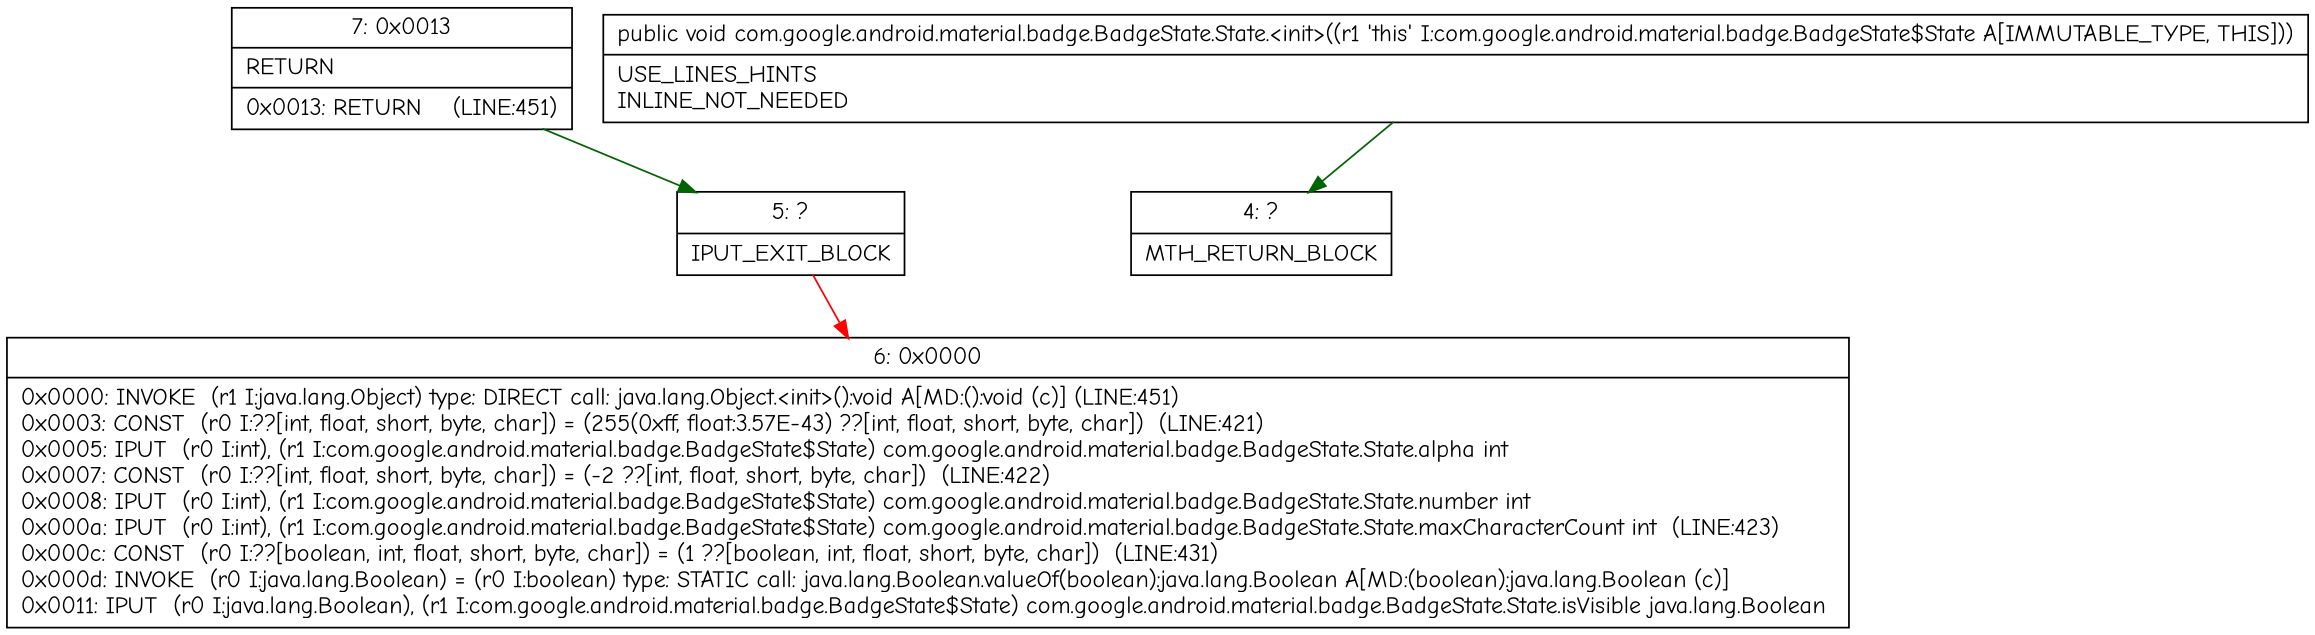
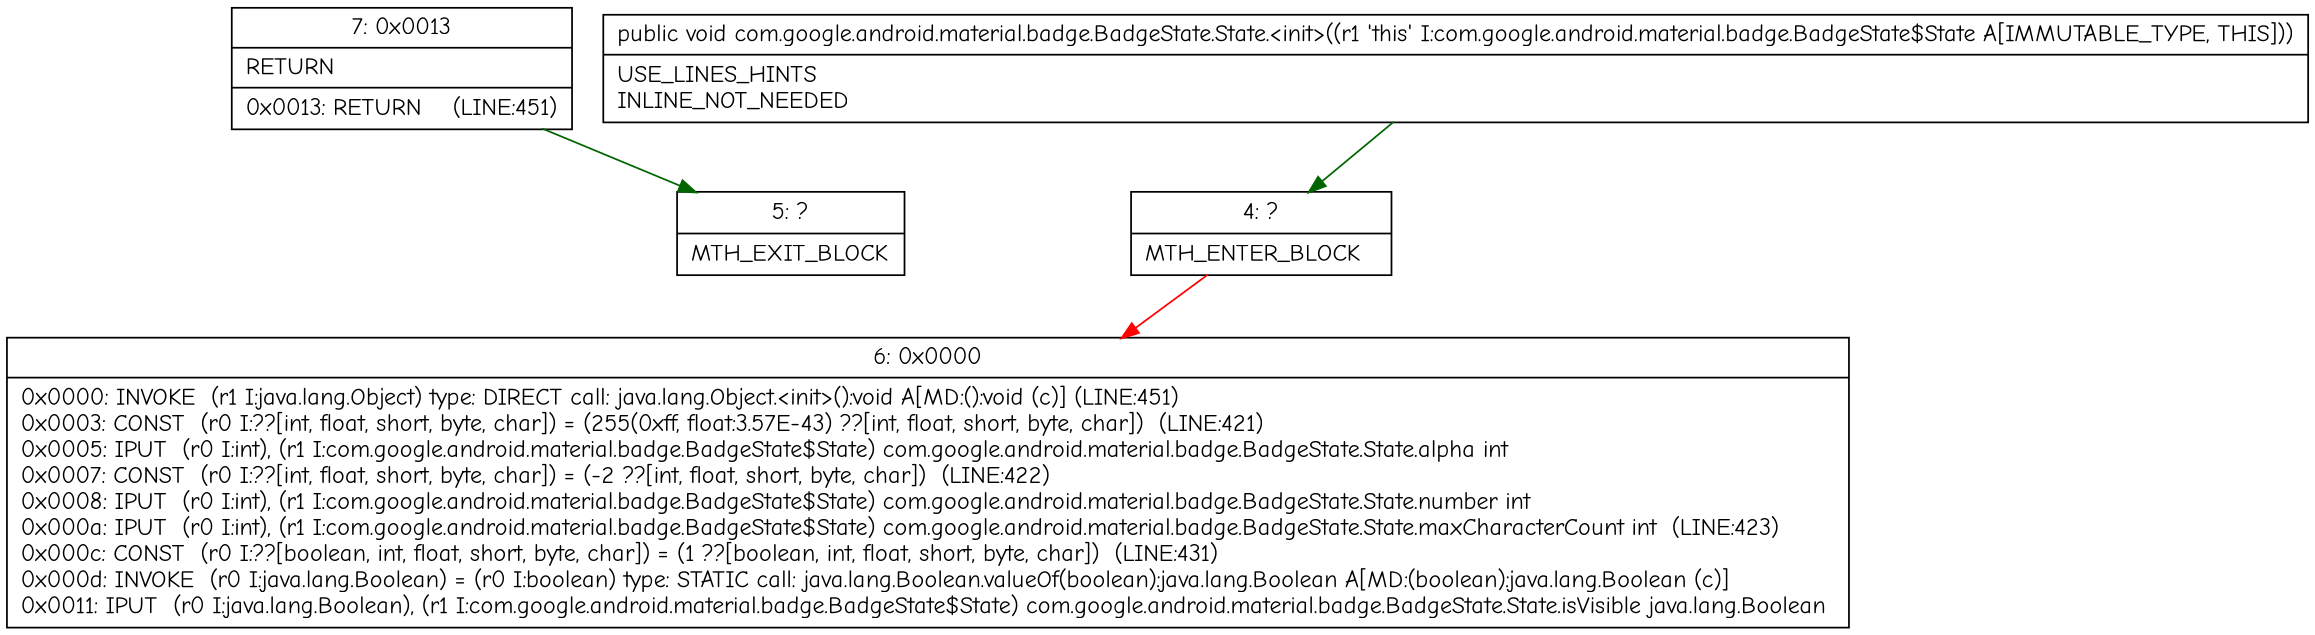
  digraph {
    fontname="Comic Neue"
    node [fontname="Comic Neue" shape=record]
    edge [color=darkgreen fontname="Comic Neue"]
-   n1 [label="{4\:\ ?|MTH_RETURN_BLOCK\l}"]
+   n1 [label="{4\:\ ?|MTH_ENTER_BLOCK\l}"]
    n2 [label="{6\:\ 0x0000|0x0000: INVOKE  (r1 I:java.lang.Object) type: DIRECT call: java.lang.Object.\<init\>():void A[MD:():void (c)] (LINE:451)\l0x0003: CONST  (r0 I:??[int, float, short, byte, char]) = (255(0xff, float:3.57E\-43) ??[int, float, short, byte, char])  (LINE:421)\l0x0005: IPUT  (r0 I:int), (r1 I:com.google.android.material.badge.BadgeState$State) com.google.android.material.badge.BadgeState.State.alpha int \l0x0007: CONST  (r0 I:??[int, float, short, byte, char]) = (\-2 ??[int, float, short, byte, char])  (LINE:422)\l0x0008: IPUT  (r0 I:int), (r1 I:com.google.android.material.badge.BadgeState$State) com.google.android.material.badge.BadgeState.State.number int \l0x000a: IPUT  (r0 I:int), (r1 I:com.google.android.material.badge.BadgeState$State) com.google.android.material.badge.BadgeState.State.maxCharacterCount int  (LINE:423)\l0x000c: CONST  (r0 I:??[boolean, int, float, short, byte, char]) = (1 ??[boolean, int, float, short, byte, char])  (LINE:431)\l0x000d: INVOKE  (r0 I:java.lang.Boolean) = (r0 I:boolean) type: STATIC call: java.lang.Boolean.valueOf(boolean):java.lang.Boolean A[MD:(boolean):java.lang.Boolean (c)]\l0x0011: IPUT  (r0 I:java.lang.Boolean), (r1 I:com.google.android.material.badge.BadgeState$State) com.google.android.material.badge.BadgeState.State.isVisible java.lang.Boolean \l}"]
    n3 [label="{7\:\ 0x0013|RETURN\l|0x0013: RETURN    (LINE:451)\l}"]
-   n4 [label="{5\:\ ?|IPUT_EXIT_BLOCK\l}"]
+   n4 [label="{5\:\ ?|MTH_EXIT_BLOCK\l}"]
    n5 [label="{public void com.google.android.material.badge.BadgeState.State.\<init\>((r1 'this' I:com.google.android.material.badge.BadgeState$State A[IMMUTABLE_TYPE, THIS]))  | USE_LINES_HINTS\lINLINE_NOT_NEEDED\l}"]
-   n4 -> n2 [color=red]
+   n1 -> n2 [color=red]
    n3 -> n4
    n5 -> n1
  }
